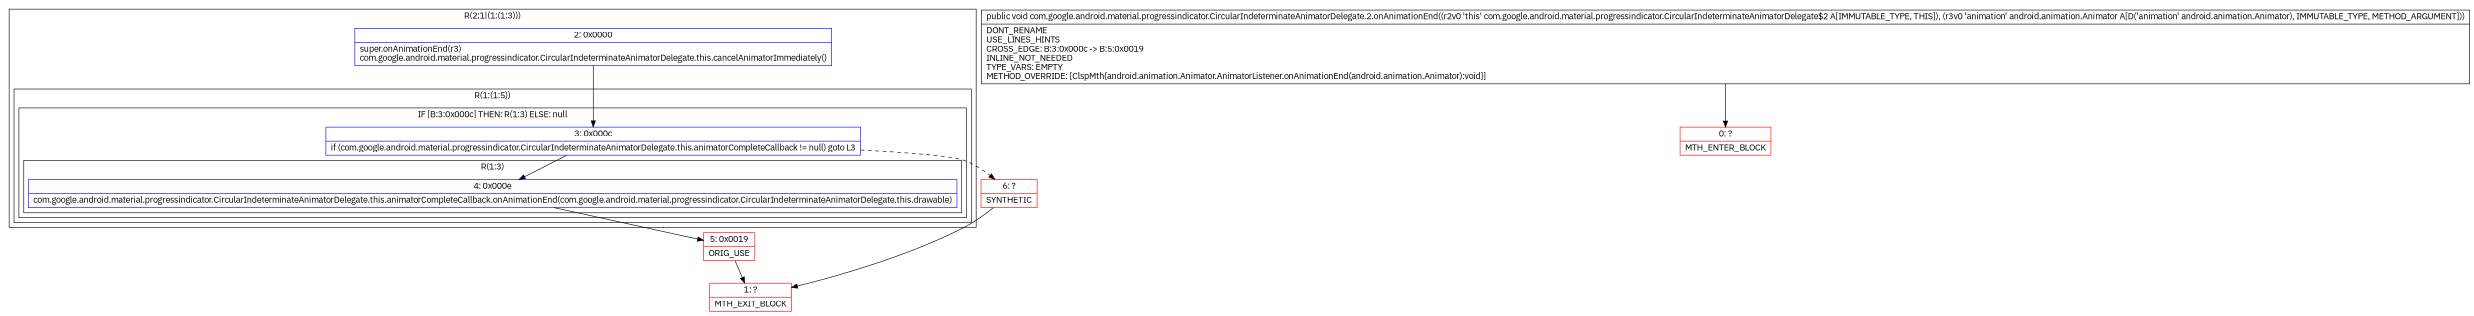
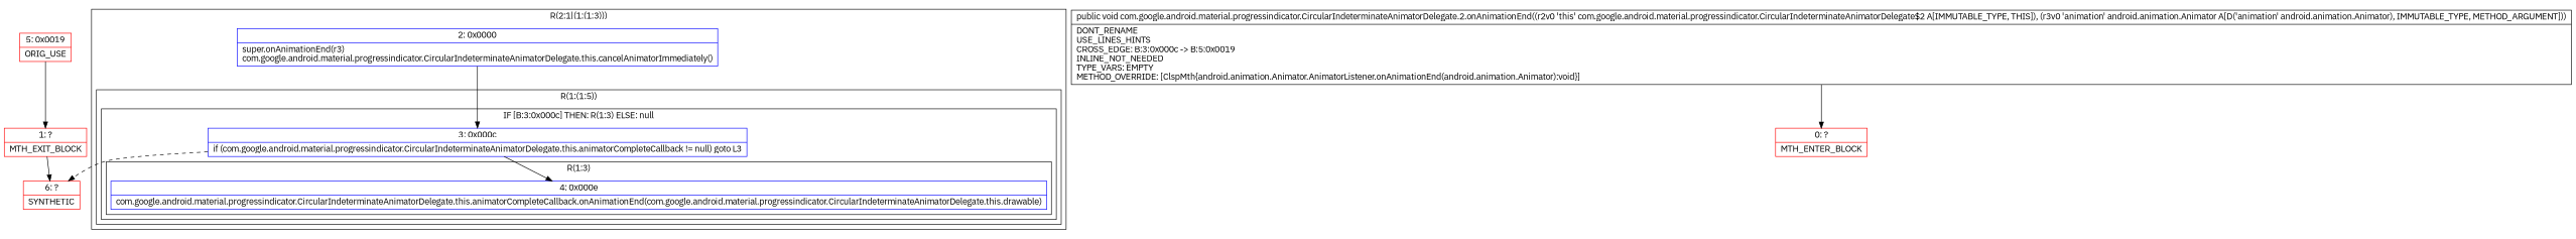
  digraph {
    fontname="IBM Plex Sans"
    node [color=red fontname="IBM Plex Sans" shape=record]
    edge [fontname="IBM Plex Sans"]
    n1 [color=blue label="{4\:\ 0x000e|com.google.android.material.progressindicator.CircularIndeterminateAnimatorDelegate.this.animatorCompleteCallback.onAnimationEnd(com.google.android.material.progressindicator.CircularIndeterminateAnimatorDelegate.this.drawable)\l}"]
    n2 [color=blue label="{3\:\ 0x000c|if (com.google.android.material.progressindicator.CircularIndeterminateAnimatorDelegate.this.animatorCompleteCallback != null) goto L3\l}"]
    n3 [color=blue label="{2\:\ 0x0000|super.onAnimationEnd(r3)\lcom.google.android.material.progressindicator.CircularIndeterminateAnimatorDelegate.this.cancelAnimatorImmediately()\l}"]
    n4 [label="{5\:\ 0x0019|ORIG_USE\l}"]
    n5 [label="{6\:\ ?|SYNTHETIC\l}"]
    n6 [label="{1\:\ ?|MTH_EXIT_BLOCK\l}"]
    n7 [label="{0\:\ ?|MTH_ENTER_BLOCK\l}"]
    n8 [label="{public void com.google.android.material.progressindicator.CircularIndeterminateAnimatorDelegate.2.onAnimationEnd((r2v0 'this' com.google.android.material.progressindicator.CircularIndeterminateAnimatorDelegate$2 A[IMMUTABLE_TYPE, THIS]), (r3v0 'animation' android.animation.Animator A[D('animation' android.animation.Animator), IMMUTABLE_TYPE, METHOD_ARGUMENT]))  | DONT_RENAME\lUSE_LINES_HINTS\lCROSS_EDGE: B:3:0x000c \-\> B:5:0x0019\lINLINE_NOT_NEEDED\lTYPE_VARS: EMPTY\lMETHOD_OVERRIDE: [ClspMth\{android.animation.Animator.AnimatorListener.onAnimationEnd(android.animation.Animator):void\}]\l}" color=""]
    subgraph cluster_1 {
      label="R(2:1|(1:(1:3)))"
      n3
      subgraph cluster_2 {
        label="R(1:(1:5))"
        subgraph cluster_3 {
          label="IF [B:3:0x000c] THEN: R(1:3) ELSE: null"
          n2
          subgraph cluster_4 {
            label="R(1:3)"
            n1
          }
        }
      }
    }
-   n1 -> n4
    n2 -> n1
    n2 -> n5 [style=dashed]
    n3 -> n2
    n4 -> n6
-   n5 -> n6
+   n6 -> n5
    n8 -> n7
  }
